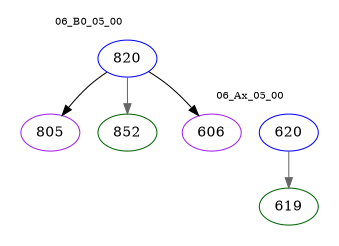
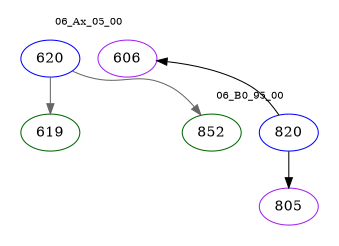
  digraph {
    node [color=blue]
    edge [color=gray40]
    n1 [label=620]
    n2 [color=purple label=606]
    n3 [color=darkgreen label=619]
    n4 [label=820]
    n5 [color=purple label=805]
    n6 [color=darkgreen label=852]
    subgraph cluster_1 {
      color=white
      fontsize=10
      label="06_Ax_05_00"
      n1
      n2
      n3
    }
    subgraph cluster_2 {
      color=white
      fontsize=10
-     label="06_B0_05_00"
+     label="06_B0_95_00"
      n4
      n5
      n6
    }
    n1 -> n3
    n4 -> n2 [color=black]
    n4 -> n5 [color=black]
-   n4 -> n6
+   n1 -> n6
  }
